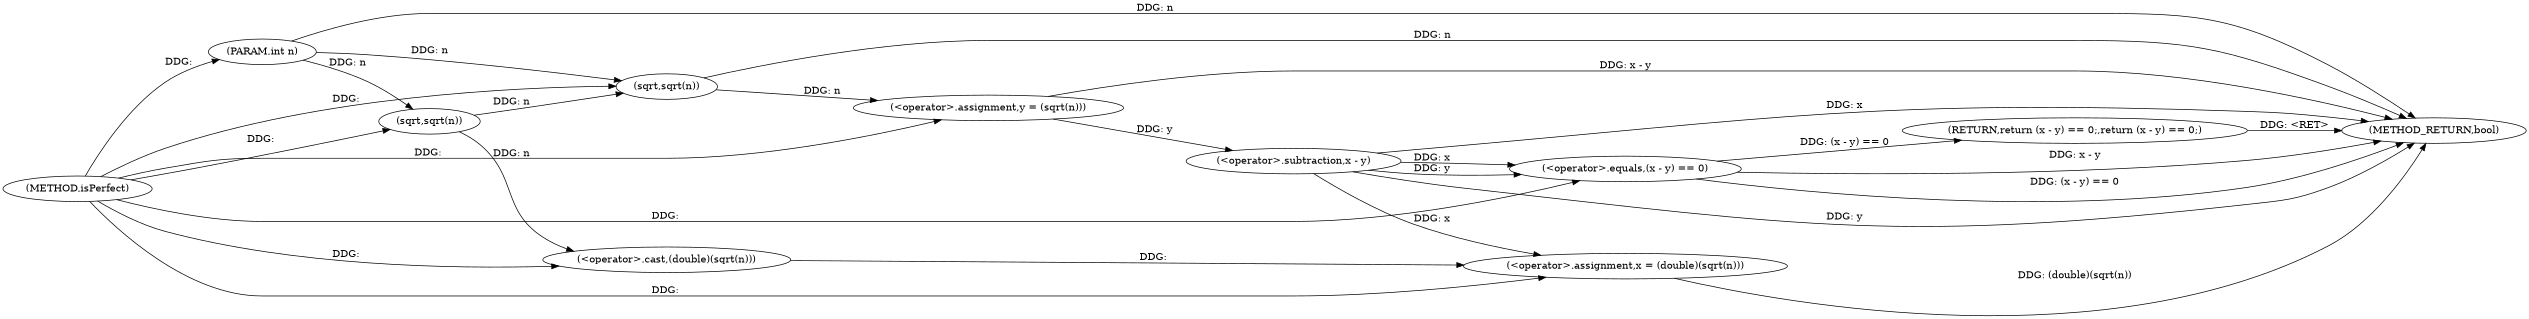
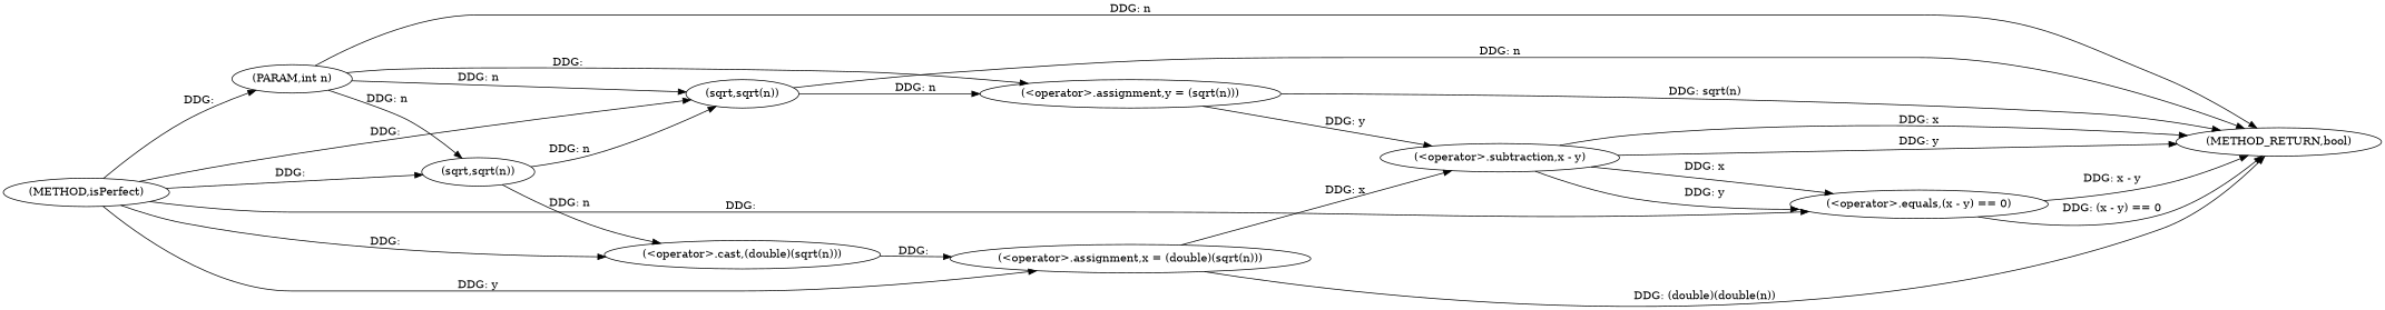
  digraph {
    rankdir=LR
    n1 [label="(METHOD,isPerfect)"]
    n2 [label="(PARAM,int n)"]
    n3 [label="(<operator>.assignment,x = (double)(sqrt(n)))"]
    n4 [label="(<operator>.assignment,y = (sqrt(n)))"]
    n5 [label="(<operator>.equals,(x - y) == 0)"]
    n6 [label="(sqrt,sqrt(n))"]
    n7 [label="(sqrt,sqrt(n))"]
    n8 [label="(<operator>.cast,(double)(sqrt(n)))"]
    n9 [label="(METHOD_RETURN,bool)"]
    n10 [label="(<operator>.subtraction,x - y)"]
-   n11 [label="(RETURN,return (x - y) == 0;,return (x - y) == 0;)"]
    n1 -> n2 [label="DDG: "]
-   n1 -> n3 [label="DDG: "]
-   n1 -> n4 [label="DDG: "]
+   n1 -> n3 [label="DDG: y"]
+   n2 -> n4 [label="DDG: "]
    n1 -> n5 [label="DDG: "]
    n1 -> n6 [label="DDG: "]
    n1 -> n7 [label="DDG: "]
    n1 -> n8 [label="DDG: "]
    n2 -> n6 [label="DDG: n"]
    n2 -> n7 [label="DDG: n"]
    n2 -> n9 [label="DDG: n"]
-   n3 -> n9 [label="DDG: (double)(sqrt(n))"]
-   n10 -> n3 [label="DDG: x"]
-   n4 -> n9 [label="DDG: x - y"]
+   n3 -> n9 [label="DDG: (double)(double(n))"]
+   n3 -> n10 [label="DDG: x"]
+   n4 -> n9 [label="DDG: sqrt(n)"]
    n4 -> n10 [label="DDG: y"]
    n5 -> n9 [label="DDG: x - y"]
    n5 -> n9 [label="DDG: (x - y) == 0"]
-   n5 -> n11 [label="DDG: (x - y) == 0"]
    n6 -> n4 [label="DDG: n"]
    n6 -> n9 [label="DDG: n"]
    n7 -> n6 [label="DDG: n"]
    n7 -> n8 [label="DDG: n"]
    n8 -> n3 [label="DDG: "]
    n10 -> n5 [label="DDG: y"]
    n10 -> n5 [label="DDG: x"]
    n10 -> n9 [label="DDG: x"]
    n10 -> n9 [label="DDG: y"]
-   n11 -> n9 [label="DDG: <RET>"]
  }
